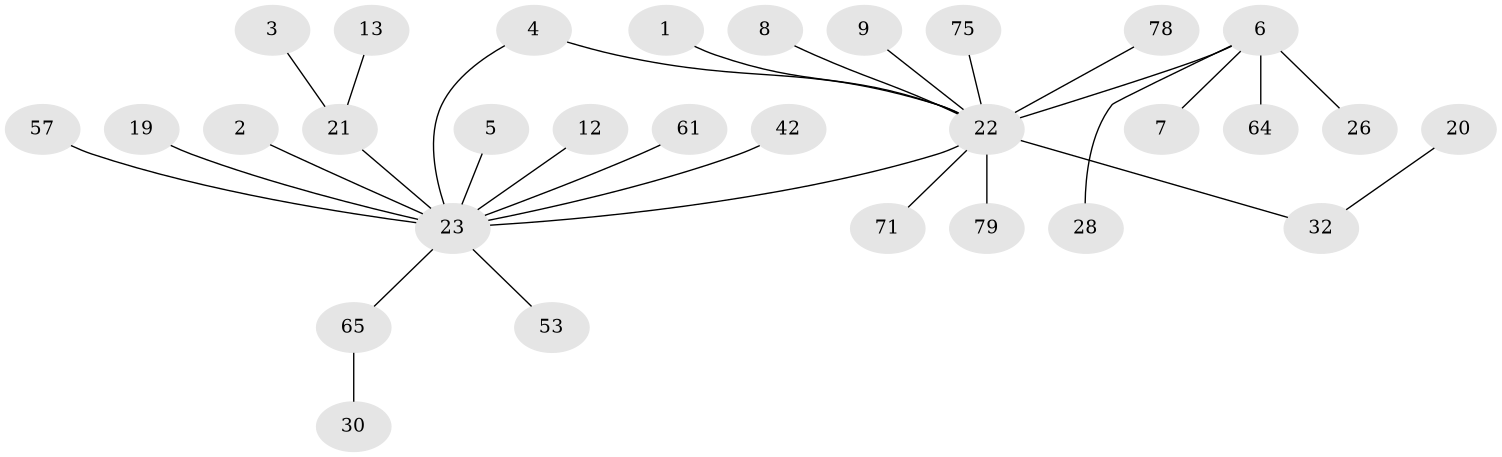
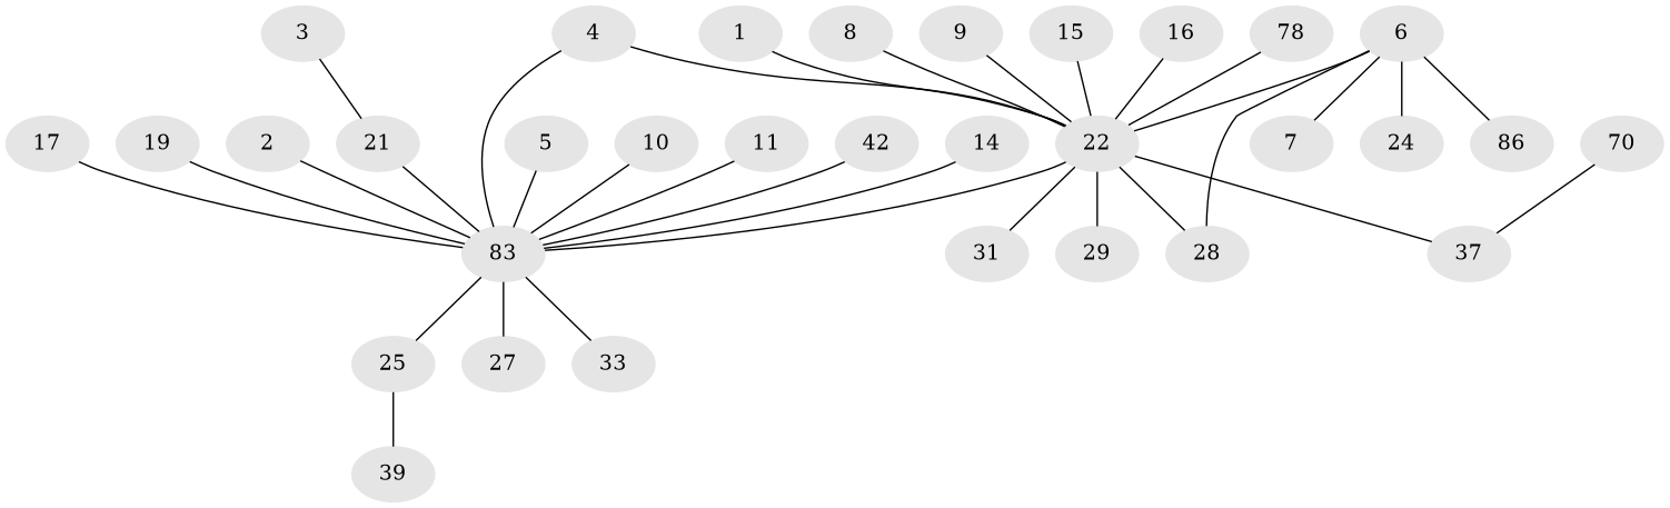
  graph {
    node [color=gray90 style=filled]
    edge [weight=1.0]
    1
    22
-   23
+   23 [label=83]
    28
-   32
-   29 [label=79]
-   31 [label=71]
+   32 [label=37]
+   29
+   31
    2
-   25 [label=65]
-   33 [label=53]
+   25
+   27
+   33
    3
    21
    4
    5
    6
    7
-   24 [label=64]
-   26
+   24
+   26 [label=86]
    8
    9
-   10 [label=12]
-   11 [label=61]
+   10
+   11
    n24 [label=42]
-   13
-   15 [label=75]
-   17 [label=57]
+   14
+   15
+   16
+   17
    n30 [label=78]
    19
-   20
-   30
+   20 [label=70]
+   30 [label=39]
    1 -- 22
    22 -- 23
+   22 -- 28
    22 -- 32
    22 -- 29
    22 -- 31
    23 -- 25
+   23 -- 27
    23 -- 33
    2 -- 23
    25 -- 30
    3 -- 21
    21 -- 23
    4 -- 22
    4 -- 23
    5 -- 23
    6 -- 22
    6 -- 28
    6 -- 7
    6 -- 24
    6 -- 26
    8 -- 22
    9 -- 22
    10 -- 23
    11 -- 23
    n24 -- 23
-   13 -- 21
+   14 -- 23
    15 -- 22
+   16 -- 22
    17 -- 23
    n30 -- 22
    19 -- 23 [weight=2.0]
    20 -- 32
  }
